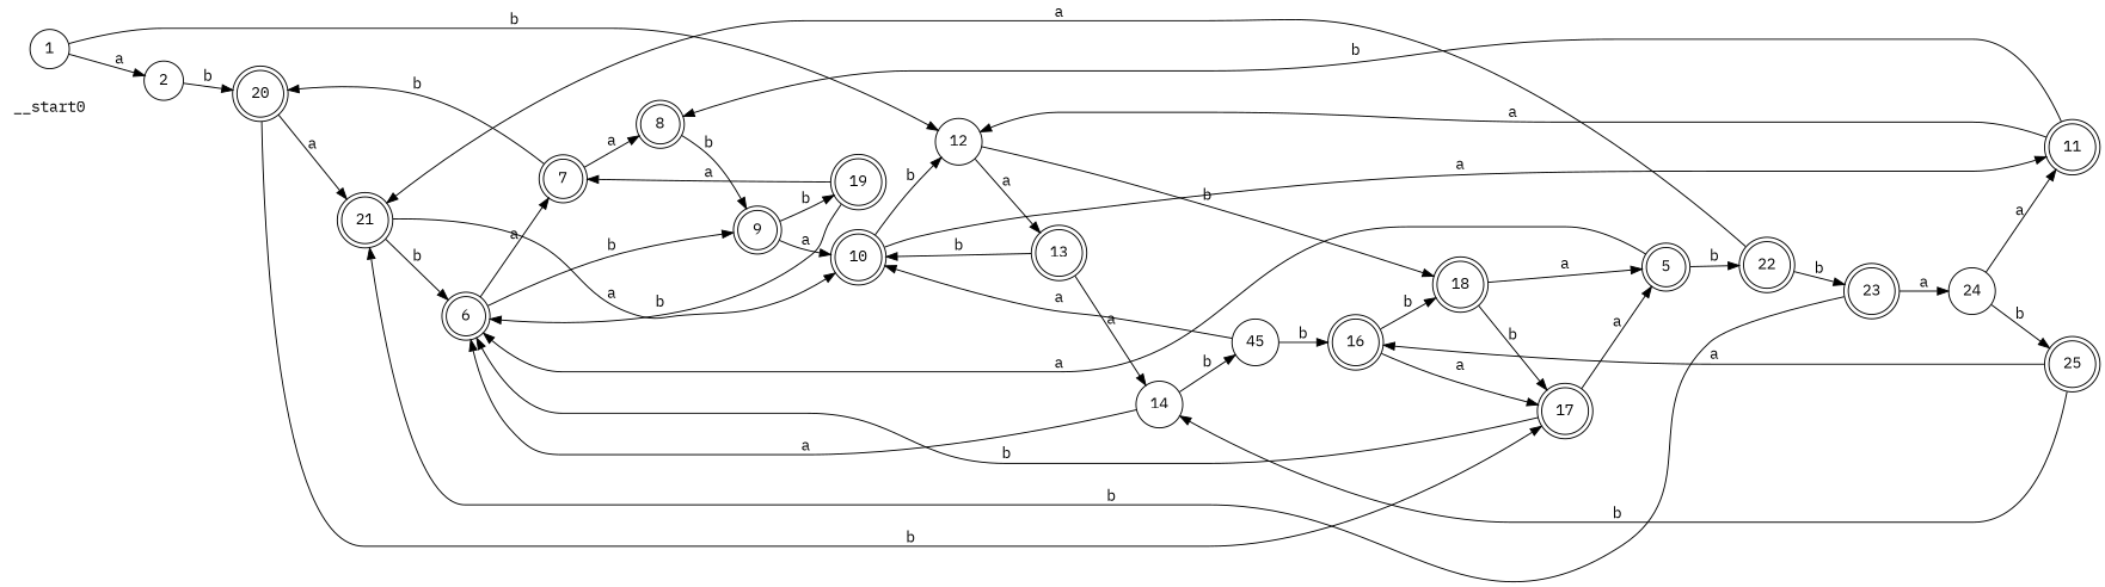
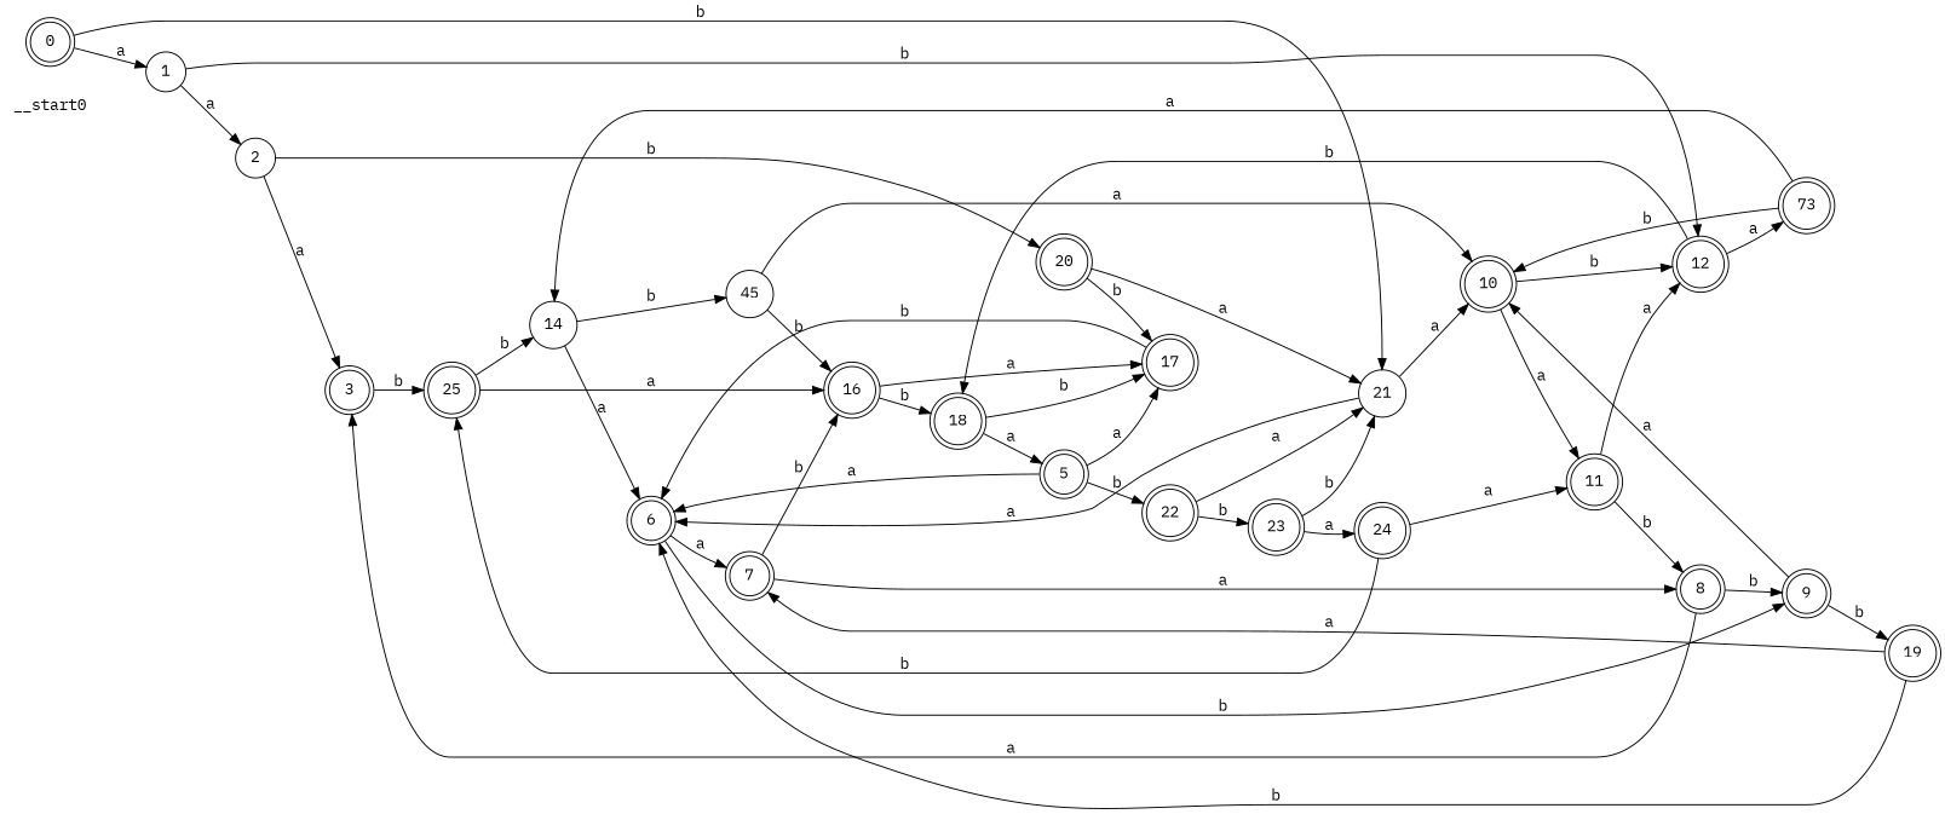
  digraph {
    fontname="IBM Plex Mono"
    rankdir=LR
    node [fontname="IBM Plex Mono" shape=doublecircle color=black fillcolor=white style="rounded,filled"]
    edge [fontname="IBM Plex Mono"]
    __start0 [shape=none color="" fillcolor="" style=""]
+   n2 [label=0]
    n3 [label=1 shape=circle style=filled]
-   n4 [label=21 style=filled]
+   n4 [label=21 shape=circle style=filled]
    n5 [label=2 shape=circle style=filled]
-   n6 [label=12 shape=circle style=filled]
+   n6 [label=12 style=filled]
    n7 [label=6]
    n8 [label=10]
+   n9 [label=3]
    n10 [label=20]
-   n11 [label=13]
+   n11 [label=73]
    n12 [label=18]
    n13 [label=25]
    n14 [label=17]
    n15 [label=14 shape=circle style=filled]
    n16 [label=16]
    n17 [label=5]
    n18 [label=22]
    n19 [label=7]
    n20 [label=9]
    n21 [label=23]
    n22 [label=8]
    n23 [label=19]
    n24 [label=11]
    n25 [label=45 shape=circle style=filled]
-   n26 [label=24 shape=circle]
+   n26 [label=24]
+   n2 -> n3 [label=a]
+   n2 -> n4 [label=b]
    n3 -> n5 [label=a]
    n3 -> n6 [label=b]
-   n4 -> n7 [label=b]
+   n4 -> n7 [label=a]
    n4 -> n8 [label=a]
+   n5 -> n9 [label=a]
    n5 -> n10 [label=b]
    n6 -> n11 [label=a]
    n6 -> n12 [label=b]
    n7 -> n19 [label=a]
    n7 -> n20 [label=b]
    n8 -> n6 [label=b]
    n8 -> n24 [label=a]
+   n9 -> n13 [label=b]
    n10 -> n4 [label=a]
    n10 -> n14 [label=b]
    n11 -> n8 [label=b]
    n11 -> n15 [label=a]
    n12 -> n14 [label=b]
    n12 -> n17 [label=a]
    n13 -> n15 [label=b]
    n13 -> n16 [label=a]
    n14 -> n7 [label=b]
-   n14 -> n17 [label=a]
+   n17 -> n14 [label=a]
    n15 -> n7 [label=a]
    n15 -> n25 [label=b]
    n16 -> n12 [label=b]
    n16 -> n14 [label=a]
    n17 -> n7 [label=a]
    n17 -> n18 [label=b]
    n18 -> n4 [label=a]
    n18 -> n21 [label=b]
-   n19 -> n10 [label=b]
+   n19 -> n16 [label=b]
    n19 -> n22 [label=a]
    n20 -> n8 [label=a]
    n20 -> n23 [label=b]
    n21 -> n4 [label=b]
    n21 -> n26 [label=a]
+   n22 -> n9 [label=a]
    n22 -> n20 [label=b]
    n23 -> n7 [label=b]
    n23 -> n19 [label=a]
    n24 -> n6 [label=a]
    n24 -> n22 [label=b]
    n25 -> n8 [label=a]
    n25 -> n16 [label=b]
    n26 -> n13 [label=b]
    n26 -> n24 [label=a]
  }
